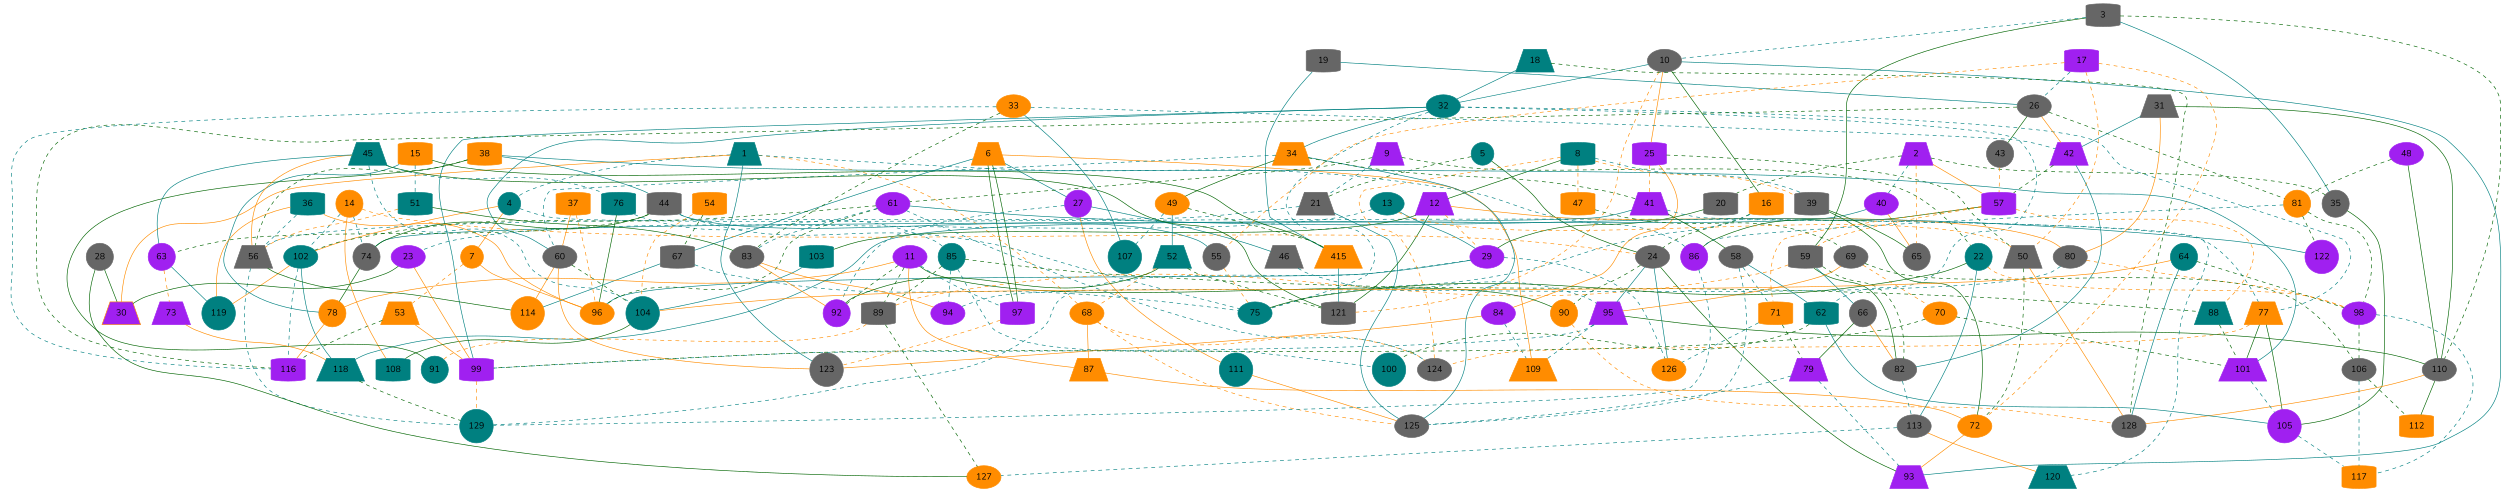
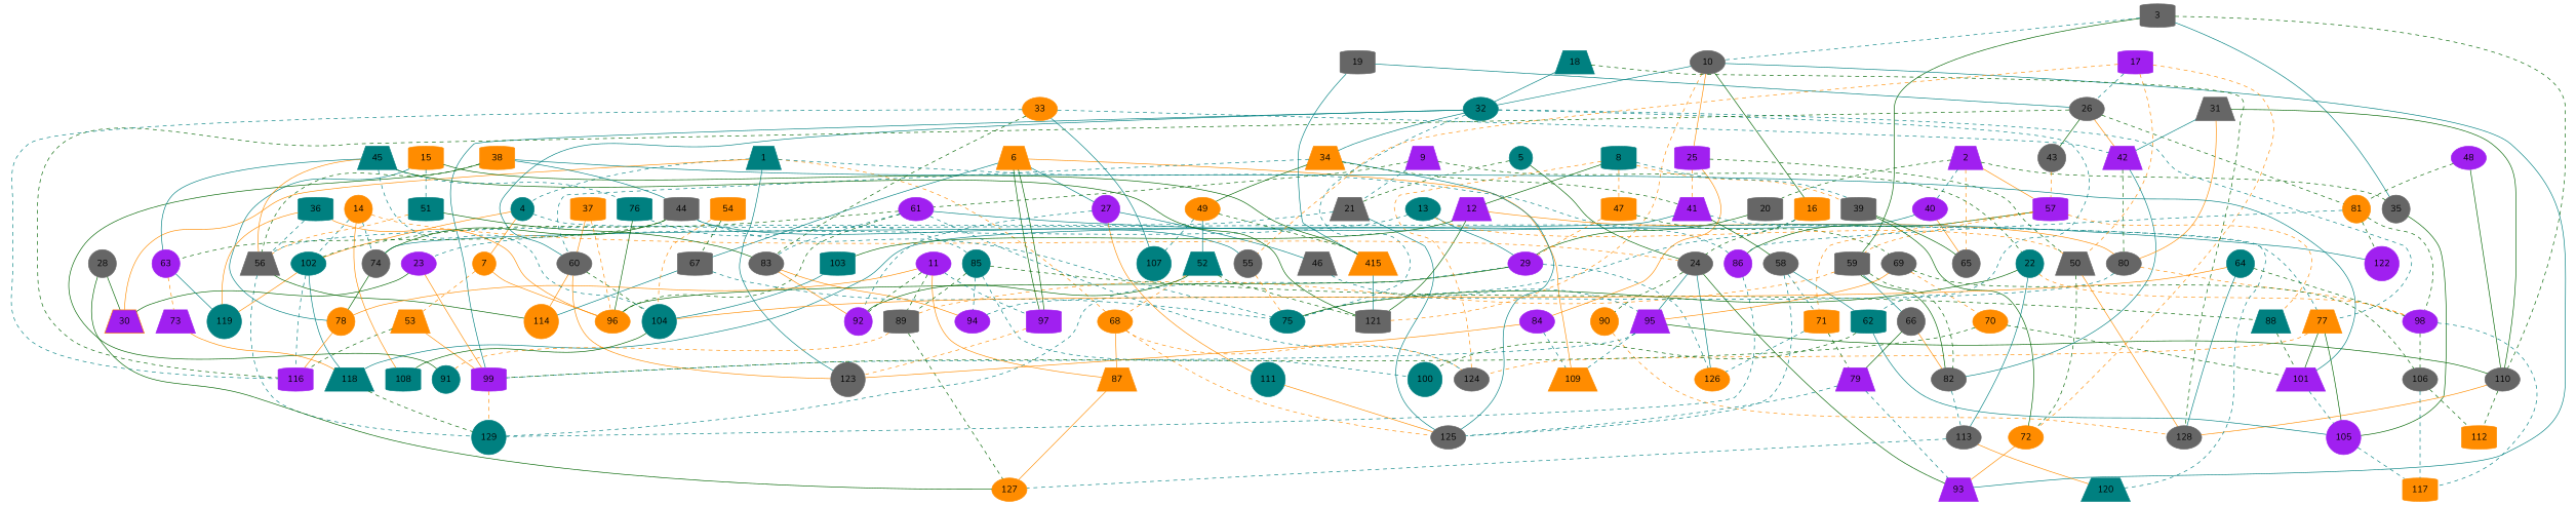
  graph {
    fontname=Nunito
    node [color=gray40 fontname=Nunito shape=ellipse style=filled]
    edge [color=teal fontname=Nunito style=dashed]
    1 [color=teal shape=trapezium]
    4 [color=teal shape=circle]
    30 [color=darkorange fillcolor=purple shape=trapezium]
    68 [color=darkorange]
    86 [color=purple shape=circle]
    123 [shape=circle]
    7 [color=darkorange shape=circle]
    77 [color=darkorange shape=trapezium]
    102 [color=teal]
    124
    87 [color=darkorange shape=trapezium]
    125
    129 [color=teal shape=circle]
    2 [color=purple shape=trapezium]
    20 [shape=cylinder]
    35 [shape=circle]
    40 [color=purple]
    57 [color=purple shape=cylinder]
    65 [shape=circle]
    29 [color=purple]
    105 [color=purple shape=circle]
    118 [color=teal shape=trapezium]
    59 [shape=cylinder]
    71 [color=darkorange shape=cylinder]
    88 [color=teal shape=trapezium]
    3 [shape=cylinder]
    10
    110
    16 [color=darkorange shape=cylinder]
    25 [color=purple shape=cylinder]
    32 [color=teal]
    93 [color=purple shape=trapezium]
    121 [shape=cylinder]
    89 [shape=cylinder]
    82
    66 [shape=circle]
    128
    112 [color=darkorange shape=cylinder]
    53 [color=darkorange shape=trapezium]
    96 [color=darkorange]
    101 [color=purple shape=trapezium]
    116 [color=purple shape=cylinder]
    119 [color=teal shape=circle]
    5 [color=teal shape=circle]
    21 [shape=trapezium]
    24
    56 [shape=trapezium]
    90 [color=darkorange shape=circle]
    95 [color=purple shape=trapezium]
    126 [color=darkorange]
    6 [color=darkorange shape=trapezium]
    27 [color=purple shape=circle]
    67 [shape=cylinder]
    97 [color=purple shape=cylinder]
    109 [color=darkorange shape=trapezium]
    92 [color=purple shape=circle]
    46 [shape=trapezium]
    111 [color=teal shape=circle]
    75 [color=teal]
    114 [color=darkorange shape=circle]
    99 [color=purple shape=cylinder]
    8 [color=teal shape=cylinder]
    12 [color=purple shape=trapezium]
    39 [shape=cylinder]
    47 [color=darkorange shape=cylinder]
    80
    103 [color=teal shape=cylinder]
    72 [color=darkorange]
    69
    9 [color=purple shape=trapezium]
    22 [color=teal shape=circle]
    61 [color=purple]
    98 [color=purple]
    113
    83
    122 [color=purple shape=circle]
    50 [shape=trapezium]
    41 [color=purple shape=trapezium]
    84 [color=purple]
    34 [color=darkorange shape=trapezium]
    60
    62 [color=teal shape=cylinder]
    11 [color=purple]
    78 [color=darkorange shape=circle]
    127 [color=darkorange]
    91 [color=teal shape=circle]
    94 [color=purple]
    104 [color=teal shape=circle]
    13 [color=teal]
    23 [color=purple]
    14 [color=darkorange shape=circle]
    74 [shape=circle]
    108 [color=teal shape=cylinder]
    15 [color=darkorange shape=cylinder]
    51 [color=teal shape=cylinder]
    n96 [color=darkorange label=415 shape=trapezium]
    17 [color=purple shape=cylinder]
    26
    55 [shape=circle]
    42 [color=purple shape=trapezium]
    43 [shape=circle]
    81 [color=darkorange shape=circle]
    18 [color=teal shape=trapezium]
    19 [shape=cylinder]
    106
    117 [color=darkorange shape=cylinder]
    120 [color=teal shape=trapezium]
    58
    28 [shape=circle]
    31 [shape=trapezium]
    49 [color=darkorange]
    100 [color=teal shape=circle]
    33 [color=darkorange]
    107 [color=teal shape=circle]
    52 [color=teal shape=trapezium]
    36 [color=teal shape=cylinder]
    37 [color=darkorange shape=cylinder]
    38 [color=darkorange shape=cylinder]
    44 [shape=cylinder]
    63 [color=purple shape=circle]
    73 [color=purple shape=trapezium]
    45 [color=teal shape=trapezium]
    76 [color=teal shape=cylinder]
    85 [color=teal shape=circle]
    70 [color=darkorange]
    48 [color=purple]
    54 [color=darkorange shape=cylinder]
    79 [color=purple shape=trapezium]
    64 [color=teal shape=circle]
    1 -- 4
    1 -- 30 [color=darkorange style=solid]
    1 -- 68 [color=darkorange]
    1 -- 86
    1 -- 123 [style=solid]
    4 -- 7 [color=darkorange style=solid]
    4 -- 77
    4 -- 102 [color=darkorange style=solid]
    68 -- 124 [color=darkorange]
    68 -- 87 [color=darkorange style=solid]
    68 -- 125 [color=darkorange]
    86 -- 129
    7 -- 53 [color=darkorange]
    7 -- 96 [color=darkorange style=solid]
    77 -- 124 [color=darkorange]
    77 -- 105 [color=darkgreen style=solid]
    77 -- 101 [color=darkgreen style=solid]
    102 -- 118 [style=solid]
    102 -- 116
    102 -- 119 [color=darkorange style=solid]
-   87 -- 72 [color=darkorange style=solid]
+   87 -- 127 [color=darkorange style=solid]
    2 -- 20 [color=darkgreen]
    2 -- 35 [color=darkgreen]
    2 -- 40
    2 -- 57 [color=darkorange style=solid]
    2 -- 65 [color=darkorange]
    20 -- 29 [color=darkgreen style=solid]
    35 -- 105 [color=darkgreen style=solid]
    40 -- 65 [color=darkorange style=solid]
    40 -- 118 [style=solid]
    57 -- 86 [color=darkgreen style=solid]
    57 -- 59 [color=darkorange]
    57 -- 71 [color=darkorange]
    57 -- 88 [color=darkorange]
    29 -- 129
-   29 -- 96 [style=solid]
+   29 -- 96 [color=darkgreen style=solid]
    29 -- 126
    105 -- 117
    118 -- 129 [color=darkgreen]
    59 -- 89 [color=darkorange]
    59 -- 82 [color=darkgreen style=solid]
    59 -- 82 [color=darkgreen]
    59 -- 66 [style=solid]
    71 -- 126
    71 -- 79 [color=darkgreen]
    88 -- 101 [color=darkgreen]
    3 -- 35 [style=solid]
    3 -- 59 [color=darkgreen style=solid]
    3 -- 10
    3 -- 110 [color=darkgreen]
    10 -- 16 [color=darkgreen style=solid]
    10 -- 25 [color=darkorange style=solid]
    10 -- 32 [style=solid]
    10 -- 93 [style=solid]
    10 -- 121 [color=darkorange]
    110 -- 128 [color=darkorange style=solid]
-   110 -- 112 [color=darkgreen style=solid]
+   110 -- 112 [color=darkgreen]
    16 -- 24 [color=darkgreen]
    16 -- 75
    25 -- 50 [color=darkgreen]
    25 -- 41 [color=darkorange]
    25 -- 84 [color=darkorange style=solid]
    32 -- 77
    32 -- 75
    32 -- 99 [style=solid]
    32 -- 34 [style=solid]
    32 -- 60 [style=solid]
    32 -- 62
    89 -- 127 [color=darkgreen]
    89 -- 91 [color=darkorange]
    82 -- 113
    66 -- 82 [color=darkorange style=solid]
    66 -- 79 [color=darkgreen style=solid]
    53 -- 116 [color=darkgreen]
    53 -- 99 [color=darkorange style=solid]
    101 -- 105
    5 -- 21 [color=darkgreen]
    5 -- 24 [color=darkgreen style=solid]
    21 -- 125 [style=solid]
    21 -- 56
    24 -- 93 [color=darkgreen style=solid]
    24 -- 90 [color=darkgreen]
    24 -- 95 [style=solid]
    24 -- 126 [style=solid]
    56 -- 129
    56 -- 114 [color=darkgreen style=solid]
    90 -- 128 [color=darkorange]
    95 -- 110 [color=darkgreen style=solid]
    95 -- 109
    95 -- 99
    6 -- 27 [style=solid]
    6 -- 67 [style=solid]
    6 -- 97 [color=darkgreen style=solid]
    6 -- 97 [color=darkgreen style=solid]
    6 -- 109 [color=darkorange style=solid]
    27 -- 92
    27 -- 46 [style=solid]
    27 -- 111 [color=darkorange style=solid]
    67 -- 75
    67 -- 114 [style=solid]
    97 -- 123 [color=darkorange]
    46 -- 95
    111 -- 125 [color=darkorange style=solid]
    99 -- 129 [color=darkorange]
    8 -- 124 [color=darkorange]
    8 -- 12 [color=darkgreen style=solid]
    8 -- 39 [color=darkorange]
    8 -- 39
    8 -- 47 [color=darkorange]
-   12 -- 29 [color=darkorange]
+   47 -- 29 [color=darkorange]
    12 -- 121 [color=darkgreen style=solid]
    12 -- 80 [color=darkorange style=solid]
    12 -- 103 [color=darkgreen style=solid]
    39 -- 65 [color=darkgreen style=solid]
    39 -- 72 [color=darkgreen style=solid]
    47 -- 69 [color=darkgreen]
    80 -- 98 [color=darkorange]
    80 -- 94
    103 -- 104 [style=solid]
    72 -- 93 [color=darkorange style=solid]
    69 -- 95 [color=darkorange style=solid]
    69 -- 106 [color=darkgreen]
    69 -- 70 [color=darkorange]
    9 -- 21
    9 -- 22 [color=darkgreen]
    9 -- 61 [color=darkgreen]
    22 -- 75 [color=darkgreen style=solid]
    22 -- 98 [color=darkorange]
    22 -- 113 [style=solid]
    61 -- 102 [color=darkgreen]
    61 -- 124
    61 -- 96 [color=darkgreen]
    61 -- 83
    61 -- 122 [style=solid]
    98 -- 106 [color=darkgreen]
    98 -- 117
    113 -- 127
    113 -- 120 [color=darkorange style=solid]
    83 -- 92 [color=darkorange style=solid]
    83 -- 94 [color=darkorange style=solid]
    50 -- 128 [color=darkorange style=solid]
    50 -- 72 [color=darkgreen]
    41 -- 74 [style=solid]
    41 -- 120
    41 -- 58 [color=darkgreen style=solid]
    84 -- 123 [color=darkorange style=solid]
    84 -- 109
    34 -- 125 [style=solid]
    34 -- 41 [color=darkgreen]
    34 -- 60
    34 -- 49 [color=darkgreen style=solid]
    60 -- 123 [color=darkorange style=solid]
    60 -- 114 [color=darkorange style=solid]
    60 -- 104 [color=darkgreen]
    62 -- 105 [style=solid]
    62 -- 100 [color=darkgreen]
    11 -- 87 [color=darkorange style=solid]
    11 -- 89 [color=darkgreen]
-   11 -- 90 [color=darkgreen style=solid]
    11 -- 97
    11 -- 92 [color=darkgreen]
    11 -- 78 [color=darkorange style=solid]
    78 -- 116 [color=darkorange style=solid]
    104 -- 108 [color=darkgreen style=solid]
    13 -- 29 [style=solid]
    13 -- 50 [color=darkorange]
    13 -- 23
    23 -- 30 [color=darkgreen style=solid]
    23 -- 99 [color=darkorange style=solid]
    14 -- 102
    14 -- 24 [color=darkorange]
    14 -- 74
    14 -- 108 [color=darkorange style=solid]
    74 -- 78 [color=darkgreen style=solid]
    15 -- 78 [style=solid]
    15 -- 51
    15 -- n96 [color=darkgreen style=solid]
    51 -- 56 [color=darkorange]
    51 -- 83 [color=darkgreen style=solid]
    n96 -- 121 [style=solid]
    17 -- 72 [color=darkorange]
    17 -- 50 [color=darkorange]
    17 -- 26
    17 -- 55 [color=darkorange]
    26 -- 116 [color=darkgreen]
    26 -- 42 [color=darkorange style=solid]
    26 -- 43 [color=darkgreen style=solid]
    26 -- 81 [color=darkgreen]
    55 -- 75 [color=darkorange]
    42 -- 82 [style=solid]
-   42 -- 57 [color=darkgreen]
+   42 -- 80 [color=darkgreen]
    43 -- 57 [color=darkorange]
    81 -- 86
    81 -- 98 [color=darkgreen]
    81 -- 122 [color=darkgreen]
    18 -- 32 [style=solid]
    18 -- 128 [color=darkgreen]
    19 -- n96 [style=solid]
    19 -- 26 [style=solid]
    106 -- 112 [color=darkgreen]
    106 -- 117
    58 -- 125
    58 -- 71
    58 -- 62 [style=solid]
    28 -- 30 [color=darkgreen style=solid]
    28 -- 127 [color=darkgreen style=solid]
    31 -- 110 [color=darkgreen style=solid]
    31 -- 80 [color=darkorange style=solid]
    31 -- 42 [style=solid]
    49 -- n96 [color=darkgreen]
    49 -- 107
    49 -- 52 [style=solid]
    33 -- 116
    33 -- 83 [color=darkgreen]
    33 -- 42
    33 -- 107 [style=solid]
    52 -- 68 [color=darkorange]
    52 -- 121 [color=darkgreen]
    52 -- 92 [color=darkgreen style=solid]
    36 -- 96 [color=darkorange style=solid]
    36 -- 119 [color=darkorange style=solid]
    36 -- 56
    37 -- 96 [color=darkorange]
    37 -- 60 [color=darkorange style=solid]
    38 -- 101 [style=solid]
    38 -- 56 [color=darkgreen]
    38 -- 91 [color=darkgreen style=solid]
    38 -- 44 [style=solid]
    44 -- 75
    44 -- 74 [color=darkgreen style=solid]
    44 -- 55 [style=solid]
    44 -- 63 [color=darkgreen]
    63 -- 119 [style=solid]
    63 -- 73 [color=darkorange]
    73 -- 118 [color=darkorange style=solid]
    45 -- 121 [color=darkgreen style=solid]
    45 -- 56 [color=darkorange style=solid]
    45 -- 104
    45 -- 63 [style=solid]
    45 -- 76
    76 -- 96 [color=darkgreen style=solid]
    76 -- 85
    85 -- 88 [color=darkgreen]
    85 -- 89 [color=darkgreen]
    85 -- 94
    85 -- 100
    70 -- 101 [color=darkgreen]
    70 -- 99 [color=darkgreen]
    48 -- 110 [color=darkgreen style=solid]
    48 -- 81 [color=darkgreen]
    54 -- 67 [color=darkgreen]
    54 -- 104 [color=darkorange]
    79 -- 125
    79 -- 93
    64 -- 128 [style=solid]
    64 -- 98 [color=darkgreen]
    64 -- 104 [color=darkorange style=solid]
  }
